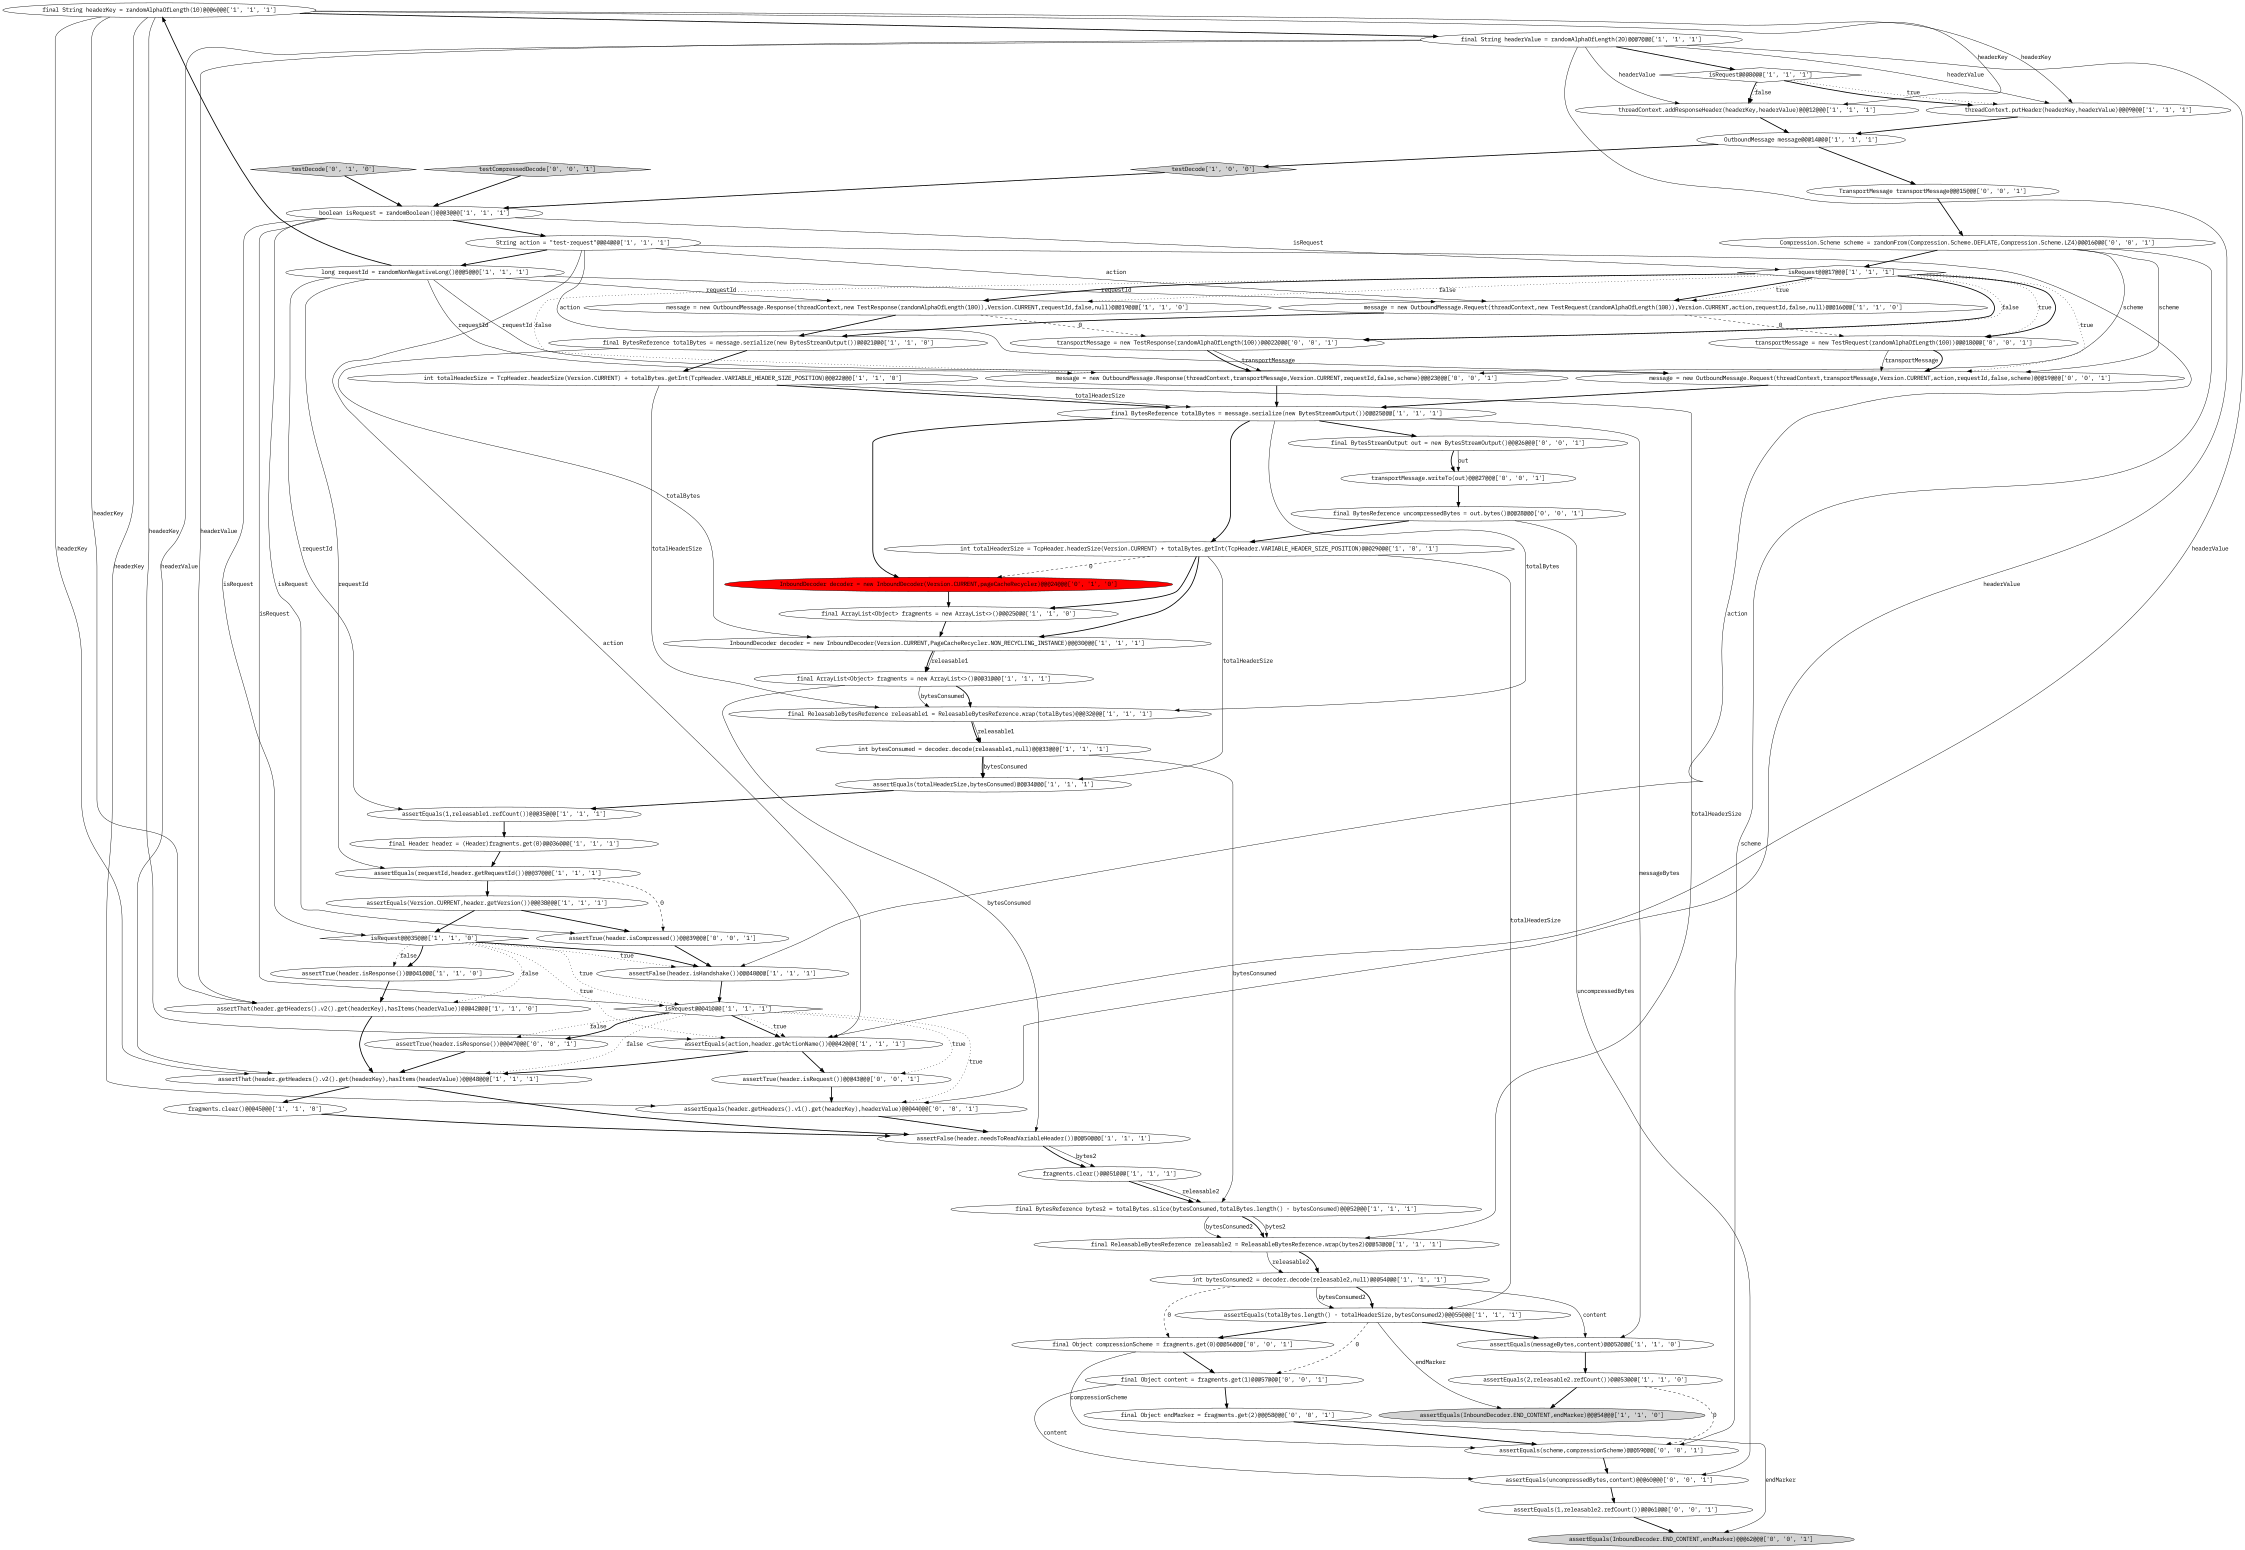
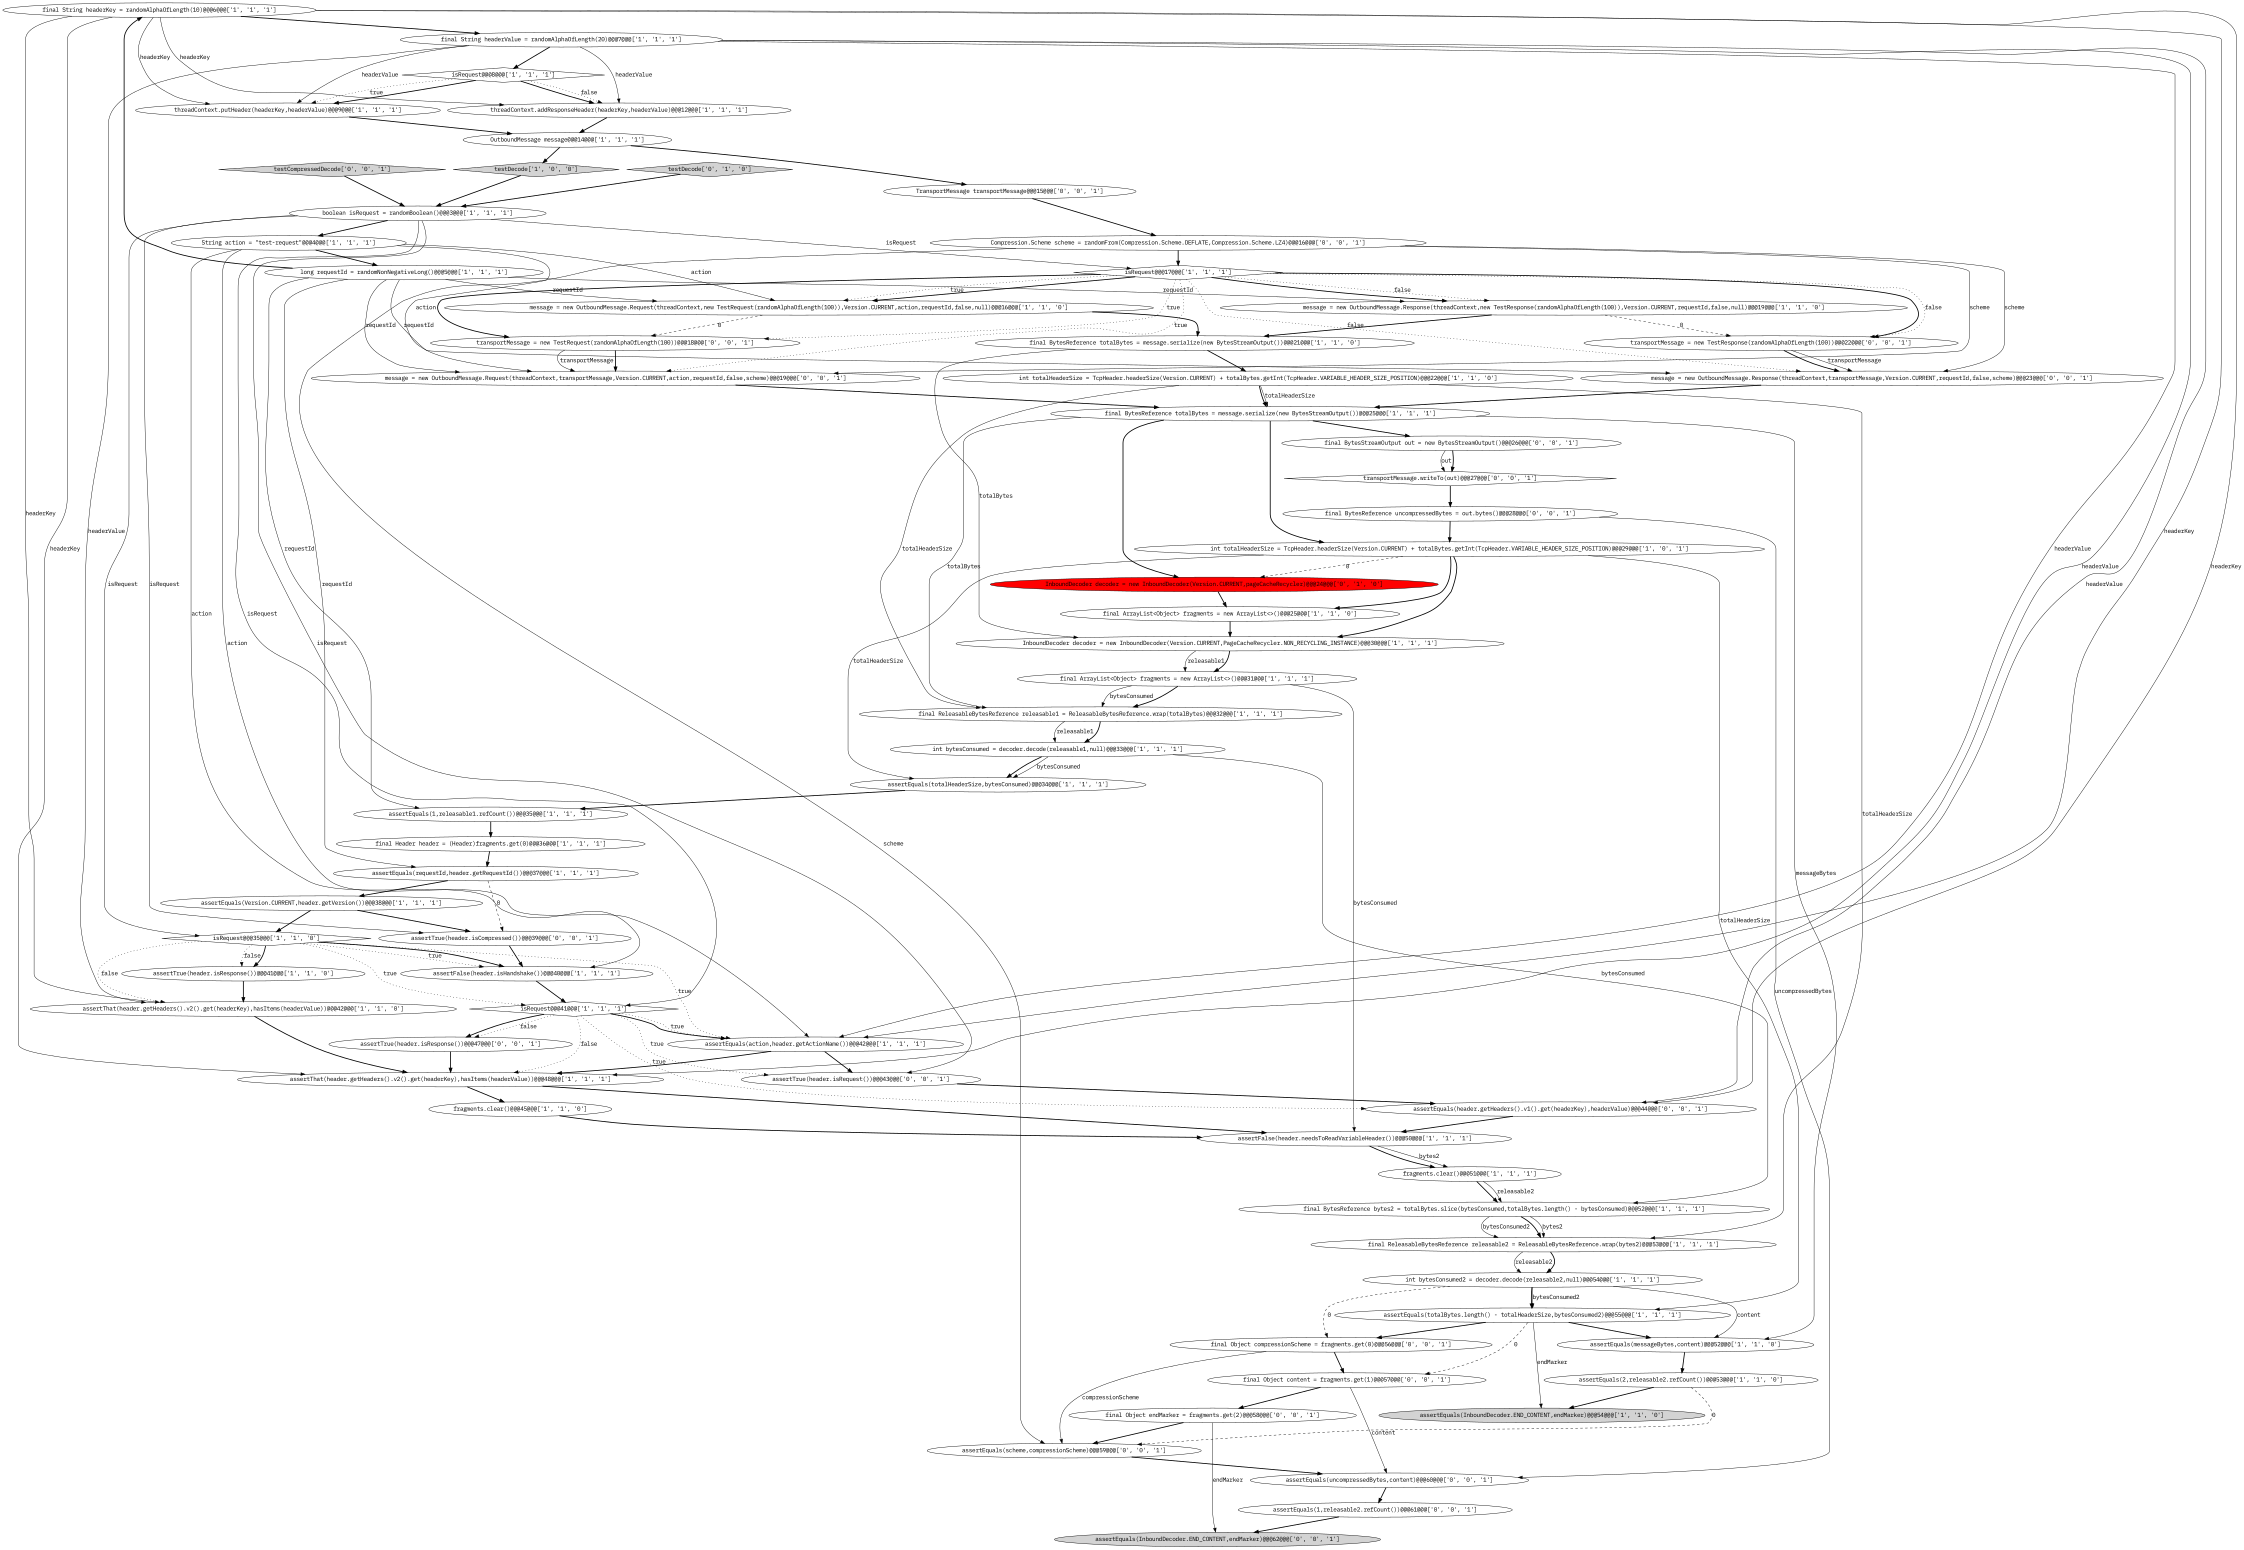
  digraph {
    fontname="IBM Plex Mono"
    node [fillcolor=white fontname="IBM Plex Mono" shape=ellipse style=filled]
    edge [fontname="IBM Plex Mono" style=bold]
    n1 [label="assertTrue(header.isResponse())@@@47@@@['0', '0', '1']"]
    n2 [label="assertThat(header.getHeaders().v2().get(headerKey),hasItems(headerValue))@@@48@@@['1', '1', '1']"]
    n3 [label="assertFalse(header.needsToReadVariableHeader())@@@50@@@['1', '1', '1']"]
    n4 [label="fragments.clear()@@@45@@@['1', '1', '0']"]
    n5 [label="assertEquals(messageBytes,content)@@@52@@@['1', '1', '0']"]
    n6 [label="assertEquals(2,releasable2.refCount())@@@53@@@['1', '1', '0']"]
    n7 [label="assertEquals(scheme,compressionScheme)@@@59@@@['0', '0', '1']"]
    n8 [fillcolor=lightgray label="assertEquals(InboundDecoder.END_CONTENT,endMarker)@@@54@@@['1', '1', '0']"]
    n9 [fillcolor=red label="InboundDecoder decoder = new InboundDecoder(Version.CURRENT,pageCacheRecycler)@@@24@@@['0', '1', '0']"]
    n10 [label="final ArrayList<Object> fragments = new ArrayList<>()@@@25@@@['1', '1', '0']"]
    n11 [label="InboundDecoder decoder = new InboundDecoder(Version.CURRENT,PageCacheRecycler.NON_RECYCLING_INSTANCE)@@@30@@@['1', '1', '1']"]
    n12 [label="final Object compressionScheme = fragments.get(0)@@@56@@@['0', '0', '1']"]
    n13 [label="final Object content = fragments.get(1)@@@57@@@['0', '0', '1']"]
    n14 [label="assertEquals(uncompressedBytes,content)@@@60@@@['0', '0', '1']"]
    n15 [label="final Object endMarker = fragments.get(2)@@@58@@@['0', '0', '1']"]
    n16 [label="threadContext.addResponseHeader(headerKey,headerValue)@@@12@@@['1', '1', '1']"]
    n17 [label="OutboundMessage message@@@14@@@['1', '1', '1']"]
    n18 [label="TransportMessage transportMessage@@@15@@@['0', '0', '1']"]
    n19 [fillcolor=lightgray label="testDecode['1', '0', '0']" shape=diamond]
    n20 [label="assertEquals(1,releasable1.refCount())@@@35@@@['1', '1', '1']"]
    n21 [label="final Header header = (Header)fragments.get(0)@@@36@@@['1', '1', '1']"]
    n22 [label="assertEquals(requestId,header.getRequestId())@@@37@@@['1', '1', '1']"]
    n23 [label="assertEquals(action,header.getActionName())@@@42@@@['1', '1', '1']"]
    n24 [label="assertTrue(header.isRequest())@@@43@@@['0', '0', '1']"]
    n25 [label="assertEquals(header.getHeaders().v1().get(headerKey),headerValue)@@@44@@@['0', '0', '1']"]
    n26 [label="assertEquals(totalHeaderSize,bytesConsumed)@@@34@@@['1', '1', '1']"]
    n27 [fillcolor=lightgray label="testDecode['0', '1', '0']" shape=diamond]
    n28 [label="boolean isRequest = randomBoolean()@@@3@@@['1', '1', '1']"]
    n29 [label="isRequest@@@17@@@['1', '1', '1']" shape=diamond]
    n30 [label="isRequest@@@41@@@['1', '1', '1']" shape=diamond]
    n31 [label="assertTrue(header.isCompressed())@@@39@@@['0', '0', '1']"]
    n32 [label="isRequest@@@35@@@['1', '1', '0']" shape=diamond]
    n33 [label="String action = \"test-request\"@@@4@@@['1', '1', '1']"]
    n34 [label="final BytesReference totalBytes = message.serialize(new BytesStreamOutput())@@@21@@@['1', '1', '0']"]
    n35 [label="int totalHeaderSize = TcpHeader.headerSize(Version.CURRENT) + totalBytes.getInt(TcpHeader.VARIABLE_HEADER_SIZE_POSITION)@@@22@@@['1', '1', '0']"]
    n36 [label="final BytesReference totalBytes = message.serialize(new BytesStreamOutput())@@@25@@@['1', '1', '1']"]
    n37 [label="final ReleasableBytesReference releasable2 = ReleasableBytesReference.wrap(bytes2)@@@53@@@['1', '1', '1']"]
    n38 [label="final ReleasableBytesReference releasable1 = ReleasableBytesReference.wrap(totalBytes)@@@32@@@['1', '1', '1']"]
    n39 [label="final ArrayList<Object> fragments = new ArrayList<>()@@@31@@@['1', '1', '1']"]
    n40 [label="isRequest@@@8@@@['1', '1', '1']" shape=diamond]
    n41 [label="threadContext.putHeader(headerKey,headerValue)@@@9@@@['1', '1', '1']"]
    n42 [fillcolor=lightgray label="testCompressedDecode['0', '0', '1']" shape=diamond]
    n43 [label="message = new OutboundMessage.Response(threadContext,new TestResponse(randomAlphaOfLength(100)),Version.CURRENT,requestId,false,null)@@@19@@@['1', '1', '0']"]
    n44 [label="transportMessage = new TestResponse(randomAlphaOfLength(100))@@@22@@@['0', '0', '1']"]
    n45 [label="message = new OutboundMessage.Response(threadContext,transportMessage,Version.CURRENT,requestId,false,scheme)@@@23@@@['0', '0', '1']"]
    n46 [label="int totalHeaderSize = TcpHeader.headerSize(Version.CURRENT) + totalBytes.getInt(TcpHeader.VARIABLE_HEADER_SIZE_POSITION)@@@29@@@['1', '0', '1']"]
    n47 [label="assertEquals(totalBytes.length() - totalHeaderSize,bytesConsumed2)@@@55@@@['1', '1', '1']"]
    n48 [label="assertEquals(1,releasable2.refCount())@@@61@@@['0', '0', '1']"]
    n49 [fillcolor=lightgray label="assertEquals(InboundDecoder.END_CONTENT,endMarker)@@@62@@@['0', '0', '1']"]
    n50 [label="Compression.Scheme scheme = randomFrom(Compression.Scheme.DEFLATE,Compression.Scheme.LZ4)@@@16@@@['0', '0', '1']"]
    n51 [label="message = new OutboundMessage.Request(threadContext,new TestRequest(randomAlphaOfLength(100)),Version.CURRENT,action,requestId,false,null)@@@16@@@['1', '1', '0']"]
    n52 [label="transportMessage = new TestRequest(randomAlphaOfLength(100))@@@18@@@['0', '0', '1']"]
    n53 [label="message = new OutboundMessage.Request(threadContext,transportMessage,Version.CURRENT,action,requestId,false,scheme)@@@19@@@['0', '0', '1']"]
    n54 [label="final BytesStreamOutput out = new BytesStreamOutput()@@@26@@@['0', '0', '1']"]
    n55 [label="int bytesConsumed2 = decoder.decode(releasable2,null)@@@54@@@['1', '1', '1']"]
    n56 [label="int bytesConsumed = decoder.decode(releasable1,null)@@@33@@@['1', '1', '1']"]
-   n57 [label="transportMessage.writeTo(out)@@@27@@@['0', '0', '1']"]
+   n57 [label="transportMessage.writeTo(out)@@@27@@@['0', '0', '1']" shape=diamond]
    n58 [label="final BytesReference uncompressedBytes = out.bytes()@@@28@@@['0', '0', '1']"]
    n59 [label="assertEquals(Version.CURRENT,header.getVersion())@@@38@@@['1', '1', '1']"]
    n60 [label="assertFalse(header.isHandshake())@@@40@@@['1', '1', '1']"]
    n61 [label="final String headerKey = randomAlphaOfLength(10)@@@6@@@['1', '1', '1']"]
    n62 [label="final String headerValue = randomAlphaOfLength(20)@@@7@@@['1', '1', '1']"]
    n63 [label="assertThat(header.getHeaders().v2().get(headerKey),hasItems(headerValue))@@@42@@@['1', '1', '0']"]
    n64 [label="fragments.clear()@@@51@@@['1', '1', '1']"]
    n65 [label="assertTrue(header.isResponse())@@@41@@@['1', '1', '0']"]
    n66 [label="final BytesReference bytes2 = totalBytes.slice(bytesConsumed,totalBytes.length() - bytesConsumed)@@@52@@@['1', '1', '1']"]
    n67 [label="long requestId = randomNonNegativeLong()@@@5@@@['1', '1', '1']"]
    n1 -> n2
    n2 -> n3
    n2 -> n4
    n3 -> n64 [label=bytes2 style=solid]
    n3 -> n64
    n4 -> n3
    n5 -> n6
    n6 -> n7 [label=0 style=dashed]
    n6 -> n8
    n7 -> n14
    n9 -> n10
    n10 -> n11
    n11 -> n39 [label=releasable1 style=solid]
    n11 -> n39
    n12 -> n7 [label=compressionScheme style=solid]
    n12 -> n13
    n13 -> n14 [label=content style=solid]
    n13 -> n15
    n14 -> n48
    n15 -> n7
    n15 -> n49 [label=endMarker style=solid]
    n16 -> n17
    n17 -> n18
    n17 -> n19
    n18 -> n50
    n19 -> n28
    n20 -> n21
    n21 -> n22
    n22 -> n31 [label=0 style=dashed]
    n22 -> n59
    n23 -> n2
    n23 -> n24
    n24 -> n25
    n25 -> n3
    n26 -> n20
    n27 -> n28
+   n28 -> n24 [label=isRequest style=solid]
    n28 -> n29 [label=isRequest style=solid]
    n28 -> n30 [label=isRequest style=solid]
    n28 -> n31 [label=isRequest style=solid]
    n28 -> n32 [label=isRequest style=solid]
    n28 -> n33
    n29 -> n43 [label=false style=dotted]
    n29 -> n43
    n29 -> n44
    n29 -> n44 [label=false style=dotted]
    n29 -> n45 [label=false style=dotted]
    n29 -> n51
    n29 -> n51 [label=true style=dotted]
    n29 -> n52 [label=true style=dotted]
    n29 -> n52
    n29 -> n53 [label=true style=dotted]
    n30 -> n1 [label=false style=dotted]
    n30 -> n1
    n30 -> n2 [label=false style=dotted]
    n30 -> n23
    n30 -> n23 [label=true style=dotted]
    n30 -> n24 [label=true style=dotted]
    n30 -> n25 [label=true style=dotted]
    n31 -> n60
    n32 -> n23 [label=true style=dotted]
    n32 -> n30 [label=true style=dotted]
    n32 -> n60 [label=true style=dotted]
    n32 -> n60
    n32 -> n63 [label=false style=dotted]
    n32 -> n65 [label=false style=dotted]
    n32 -> n65
    n33 -> n23 [label=action style=solid]
    n33 -> n51 [label=action style=solid]
    n33 -> n53 [label=action style=solid]
    n33 -> n60 [label=action style=solid]
    n33 -> n67
    n34 -> n11 [label=totalBytes style=solid]
    n34 -> n35
    n35 -> n36
    n35 -> n36 [label=totalHeaderSize style=solid]
    n35 -> n37 [label=totalHeaderSize style=solid]
    n35 -> n38 [label=totalHeaderSize style=solid]
    n36 -> n5 [label=messageBytes style=solid]
    n36 -> n9
    n36 -> n38 [label=totalBytes style=solid]
    n36 -> n46
    n36 -> n54
    n37 -> n55
    n37 -> n55 [label=releasable2 style=solid]
    n38 -> n56
    n38 -> n56 [label=releasable1 style=solid]
    n39 -> n3 [label=bytesConsumed style=solid]
    n39 -> n38
    n39 -> n38 [label=bytesConsumed style=solid]
    n40 -> n16
    n40 -> n16 [label=false style=dotted]
    n40 -> n41
    n40 -> n41 [label=true style=dotted]
    n41 -> n17
    n42 -> n28
    n43 -> n34
    n43 -> n44 [label=0 style=dashed]
    n44 -> n45 [label=transportMessage style=solid]
    n44 -> n45
    n45 -> n36
    n46 -> n9 [label=0 style=dashed]
    n46 -> n10
    n46 -> n11
    n46 -> n26 [label=totalHeaderSize style=solid]
    n46 -> n47 [label=totalHeaderSize style=solid]
    n47 -> n5
    n47 -> n8 [label=endMarker style=solid]
    n47 -> n12
    n47 -> n13 [label=0 style=dashed]
    n48 -> n49
    n50 -> n7 [label=scheme style=solid]
    n50 -> n29
    n50 -> n45 [label=scheme style=solid]
    n50 -> n53 [label=scheme style=solid]
    n51 -> n34
    n51 -> n52 [label=0 style=dashed]
    n52 -> n53
    n52 -> n53 [label=transportMessage style=solid]
    n53 -> n36
    n54 -> n57
    n54 -> n57 [label=out style=solid]
    n55 -> n5 [label=content style=solid]
    n55 -> n12 [label=0 style=dashed]
    n55 -> n47
    n55 -> n47 [label=bytesConsumed2 style=solid]
    n56 -> n26 [label=bytesConsumed style=solid]
    n56 -> n26
    n56 -> n66 [label=bytesConsumed style=solid]
    n57 -> n58
    n58 -> n14 [label=uncompressedBytes style=solid]
    n58 -> n46
    n59 -> n31
    n59 -> n32
    n60 -> n30
    n61 -> n2 [label=headerKey style=solid]
    n61 -> n16 [label=headerKey style=solid]
    n61 -> n23 [label=headerKey style=solid]
    n61 -> n25 [label=headerKey style=solid]
    n61 -> n41 [label=headerKey style=solid]
    n61 -> n62
    n61 -> n63 [label=headerKey style=solid]
    n62 -> n2 [label=headerValue style=solid]
    n62 -> n16 [label=headerValue style=solid]
    n62 -> n23 [label=headerValue style=solid]
    n62 -> n25 [label=headerValue style=solid]
    n62 -> n40
    n62 -> n41 [label=headerValue style=solid]
    n62 -> n63 [label=headerValue style=solid]
    n63 -> n2
    n64 -> n66
    n64 -> n66 [label=releasable2 style=solid]
    n65 -> n63
    n66 -> n37
    n66 -> n37 [label=bytes2 style=solid]
    n66 -> n37 [label=bytesConsumed2 style=solid]
    n67 -> n20 [label=requestId style=solid]
    n67 -> n22 [label=requestId style=solid]
    n67 -> n43 [label=requestId style=solid]
    n67 -> n45 [label=requestId style=solid]
    n67 -> n51 [label=requestId style=solid]
    n67 -> n53 [label=requestId style=solid]
    n67 -> n61
  }
